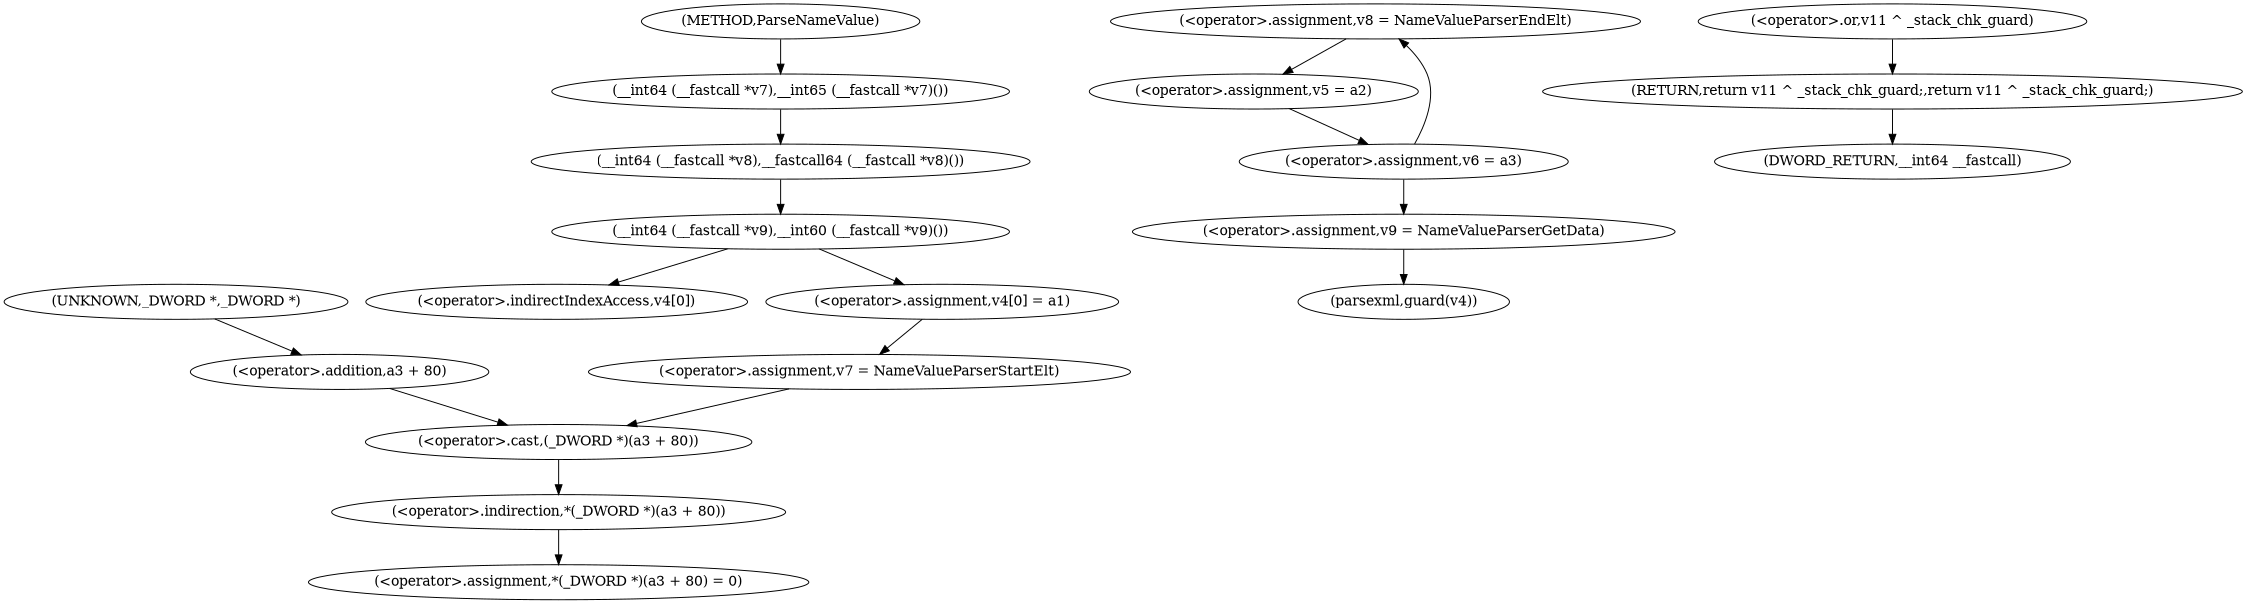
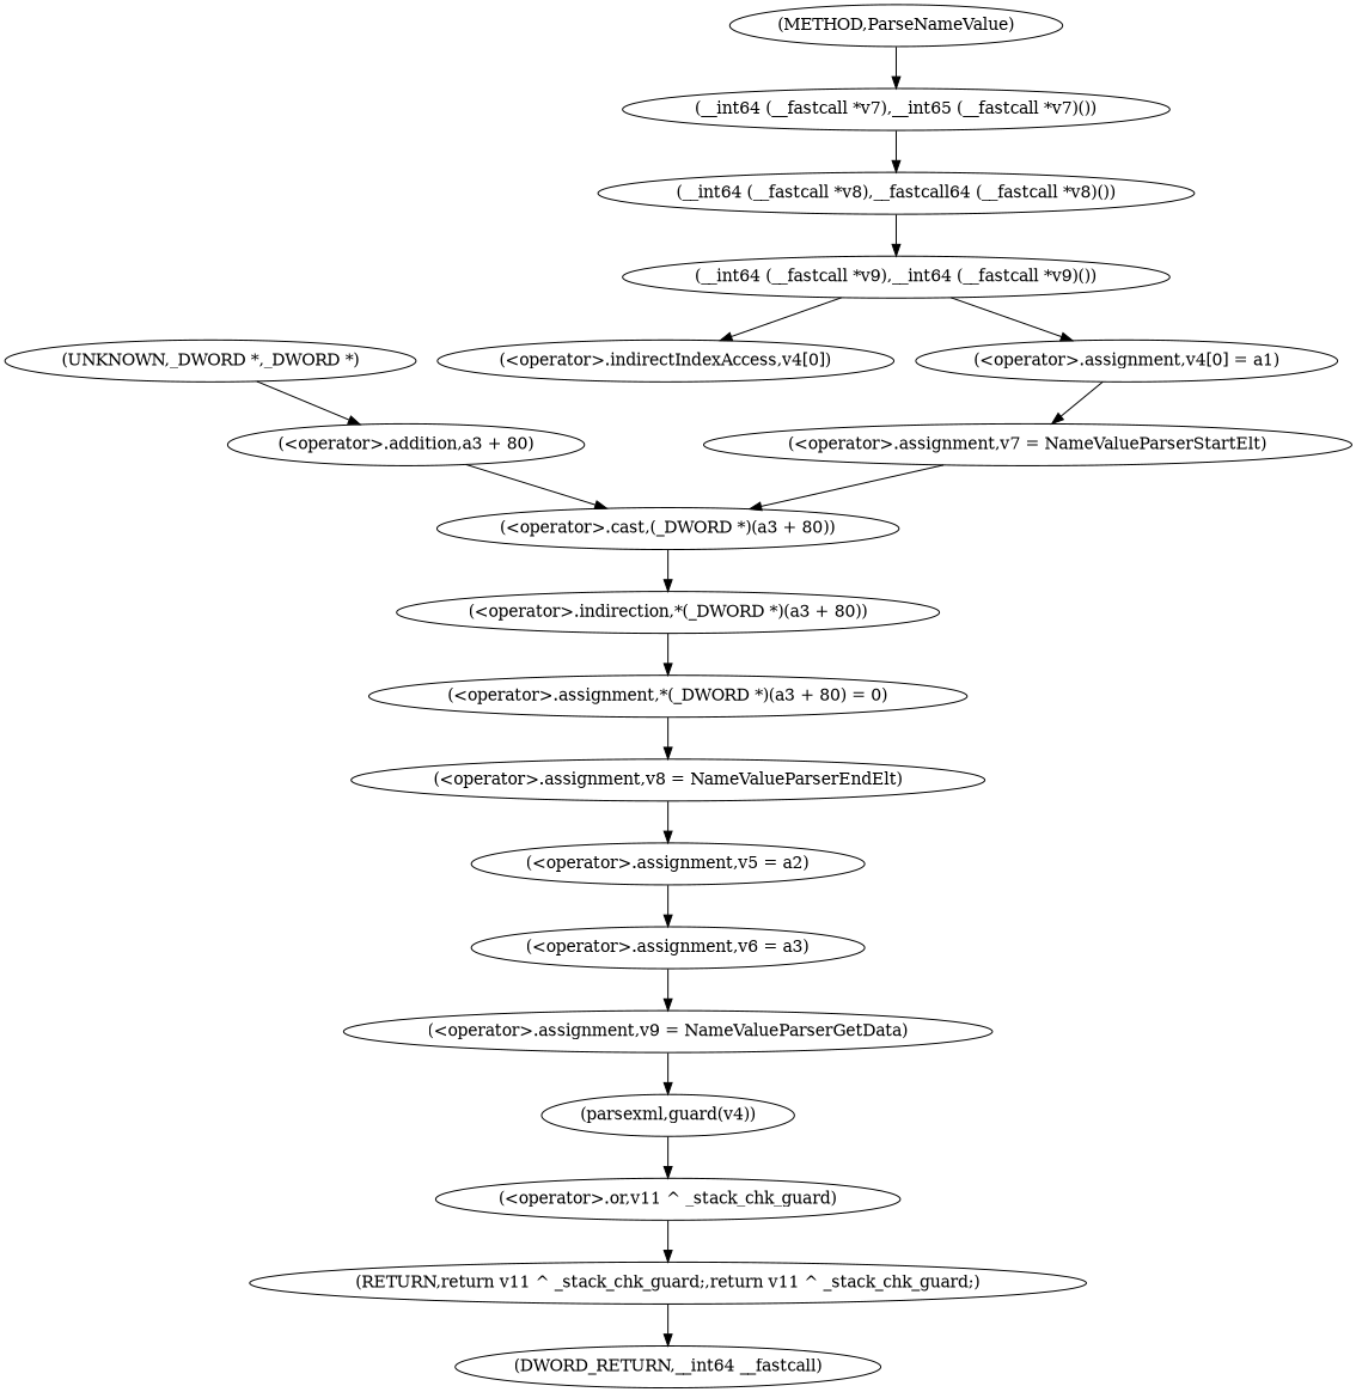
  digraph {
    n1 [label="(__int64 (__fastcall *v7),__int65 (__fastcall *v7)())"]
    n2 [label="(__int64 (__fastcall *v8),__fastcall64 (__fastcall *v8)())"]
-   n3 [label="(__int64 (__fastcall *v9),__int60 (__fastcall *v9)())"]
+   n3 [label="(__int64 (__fastcall *v9),__int64 (__fastcall *v9)())"]
    n4 [label="(<operator>.indirectIndexAccess,v4[0])"]
    n5 [label="(<operator>.assignment,v4[0] = a1)"]
    n6 [label="(<operator>.assignment,v7 = NameValueParserStartElt)"]
    n7 [label="(<operator>.cast,(_DWORD *)(a3 + 80))"]
    n8 [label="(UNKNOWN,_DWORD *,_DWORD *)"]
    n9 [label="(<operator>.addition,a3 + 80)"]
    n10 [label="(<operator>.assignment,*(_DWORD *)(a3 + 80) = 0)"]
    n11 [label="(<operator>.assignment,v8 = NameValueParserEndElt)"]
    n12 [label="(<operator>.assignment,v5 = a2)"]
    n13 [label="(<operator>.indirection,*(_DWORD *)(a3 + 80))"]
    n14 [label="(<operator>.assignment,v6 = a3)"]
    n15 [label="(<operator>.assignment,v9 = NameValueParserGetData)"]
    n16 [label="(parsexml,guard(v4))"]
    n17 [label="(<operator>.or,v11 ^ _stack_chk_guard)"]
    n18 [label="(RETURN,return v11 ^ _stack_chk_guard;,return v11 ^ _stack_chk_guard;)"]
    n19 [label="(DWORD_RETURN,__int64 __fastcall)"]
    n20 [label="(METHOD,ParseNameValue)"]
    n1 -> n2
    n2 -> n3
    n3 -> n4
    n3 -> n5
    n5 -> n6
    n6 -> n7
    n7 -> n13
    n8 -> n9
    n9 -> n7
-   n14 -> n11
+   n10 -> n11
    n11 -> n12
    n12 -> n14
    n13 -> n10
    n14 -> n15
    n15 -> n16
+   n16 -> n17
    n17 -> n18
    n18 -> n19
    n20 -> n1
  }
